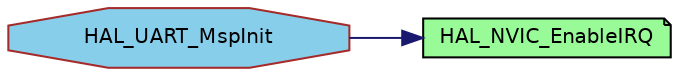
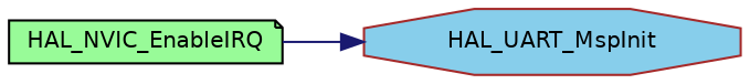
  digraph {
    rankdir=RL
    node [fontname=Helvetica fontsize=10 style=filled]
    n1 [color=black fillcolor=palegreen fontcolor=black height=0.2 label=HAL_NVIC_EnableIRQ shape=note width=0.4]
    n2 [color=brown fillcolor=skyblue height=0.2 label=HAL_UART_MspInit shape=octagon width=0.4]
-   n1 -> n2 [color=midnightblue dir=back fontname=Helvetica fontsize=10 labelfontname=Helvetica labelfontsize=10 style=solid]
+   n2 -> n1 [color=midnightblue dir=back fontname=Helvetica fontsize=10 labelfontname=Helvetica labelfontsize=10 style=solid]
  }
